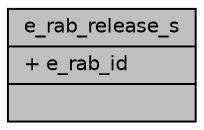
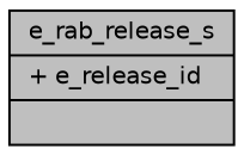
  digraph {
-   n1 [color=black fillcolor=grey75 fontcolor=black fontname=Helvetica fontsize=10 height=0.2 label="{e_rab_release_s\n|+ e_rab_id\l|}" shape=record style=filled width=0.4]
+   n1 [color=black fillcolor=grey75 fontcolor=black fontname=Helvetica fontsize=10 height=0.2 label="{e_rab_release_s\n|+ e_release_id\l|}" shape=record style=filled width=0.4]
  }
